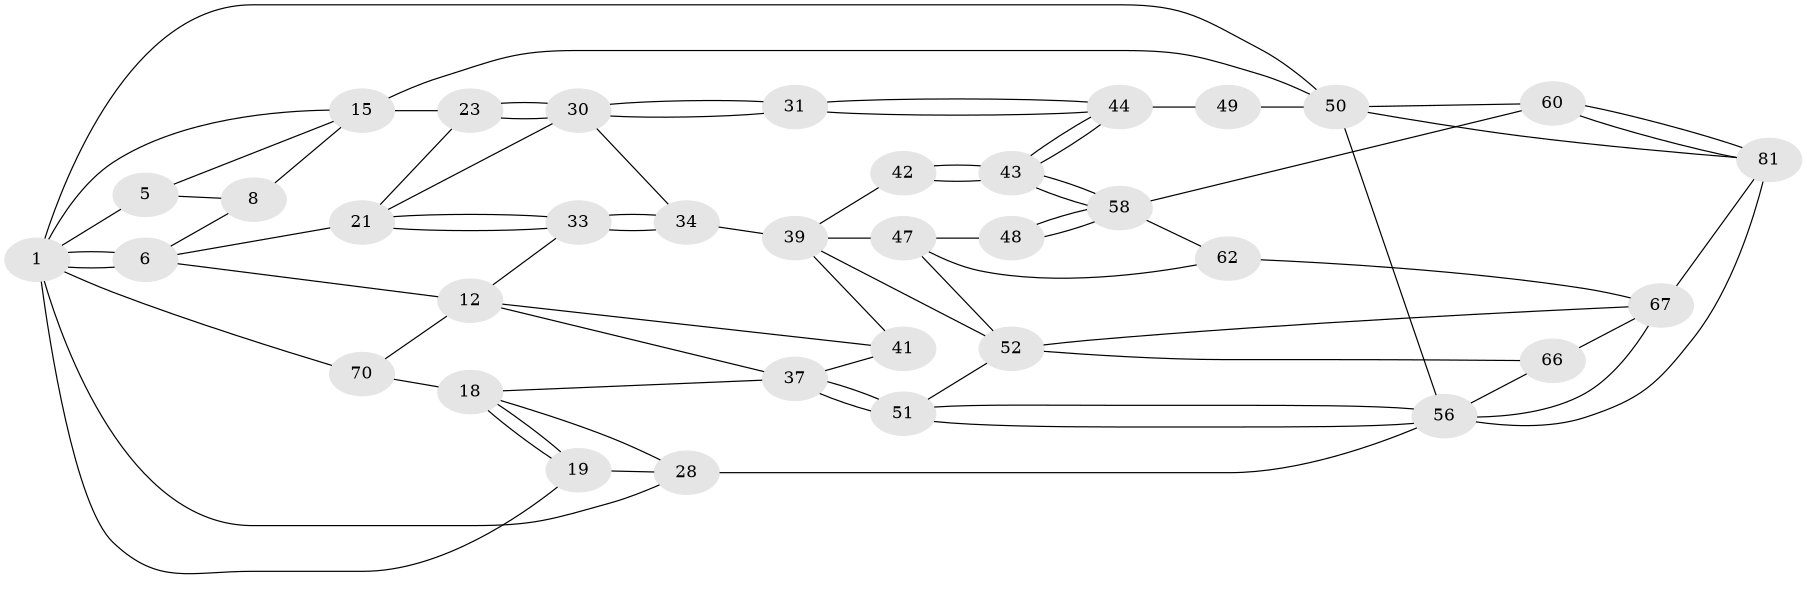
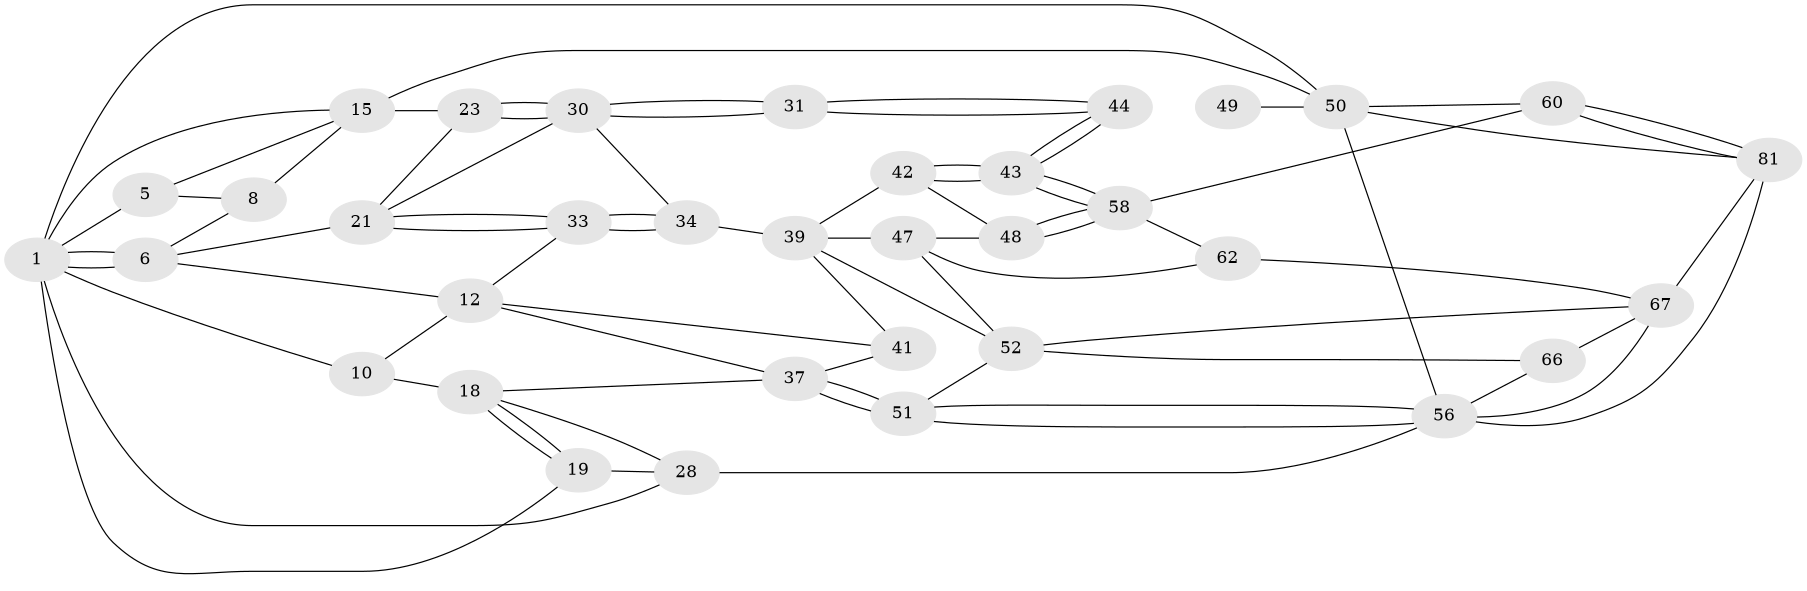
  graph {
    rankdir=LR
    node [color=gray90 style=filled]
    1 [super="+2"]
    5 [super="+9"]
    6 [super="+7+14"]
-   10 [super="+11" label=70]
+   10 [super="+11"]
    15 [super="+17+16"]
    19
    28 [super="+55"]
    50 [super="+53"]
    8
    12 [super="+13"]
    21 [super="+22"]
    18 [super="+25"]
    23
    56 [super="+65"]
    60
    n16 [label=81 super="+72"]
    33
    37 [super="+38"]
    41
    30 [super="+32"]
    34
    51
    39 [super="+45+40"]
    42
    47 [super="+61"]
    52 [super="+63"]
    31
    44
    66
    67 [super="+68"]
    49
    43
    48
    62
    58 [super="+59"]
    1 -- 5
    1 -- 6
    1 -- 6
    1 -- 10
    1 -- 15
    1 -- 19
    1 -- 28
    1 -- 50
    5 -- 15
    5 -- 8
    6 -- 8
    6 -- 12
    6 -- 21
    10 -- 12
    10 -- 18 [weight=2]
    15 -- 50
    15 -- 23
    19 -- 28
    28 -- 56 [weight=2]
    50 -- 56
    50 -- 60
    50 -- n16
    8 -- 15
    12 -- 33
    12 -- 37
    12 -- 41
    21 -- 23
    21 -- 33
    21 -- 33
    21 -- 30
    18 -- 19
    18 -- 19
    18 -- 28
    18 -- 37
    23 -- 30
    23 -- 30
    56 -- n16
    56 -- 66
    56 -- 67
    60 -- n16
    60 -- n16
    33 -- 34
    33 -- 34
    37 -- 41
    37 -- 51
    37 -- 51
    30 -- 34
    30 -- 31
    30 -- 31
    34 -- 39
    51 -- 56
    51 -- 56
    51 -- 52
    39 -- 41
    39 -- 42
    39 -- 47
    39 -- 52
    42 -- 43
    42 -- 43
+   42 -- 48
    47 -- 52
    47 -- 48
    47 -- 62
    52 -- 66
    52 -- 67
    31 -- 44
    31 -- 44
-   44 -- 49
    66 -- 67
    67 -- n16
    49 -- 50 [weight=2]
    43 -- 44
    43 -- 44
    43 -- 58
    43 -- 58
    48 -- 58
    48 -- 58
    62 -- 67
    58 -- 60
    58 -- 62
  }
